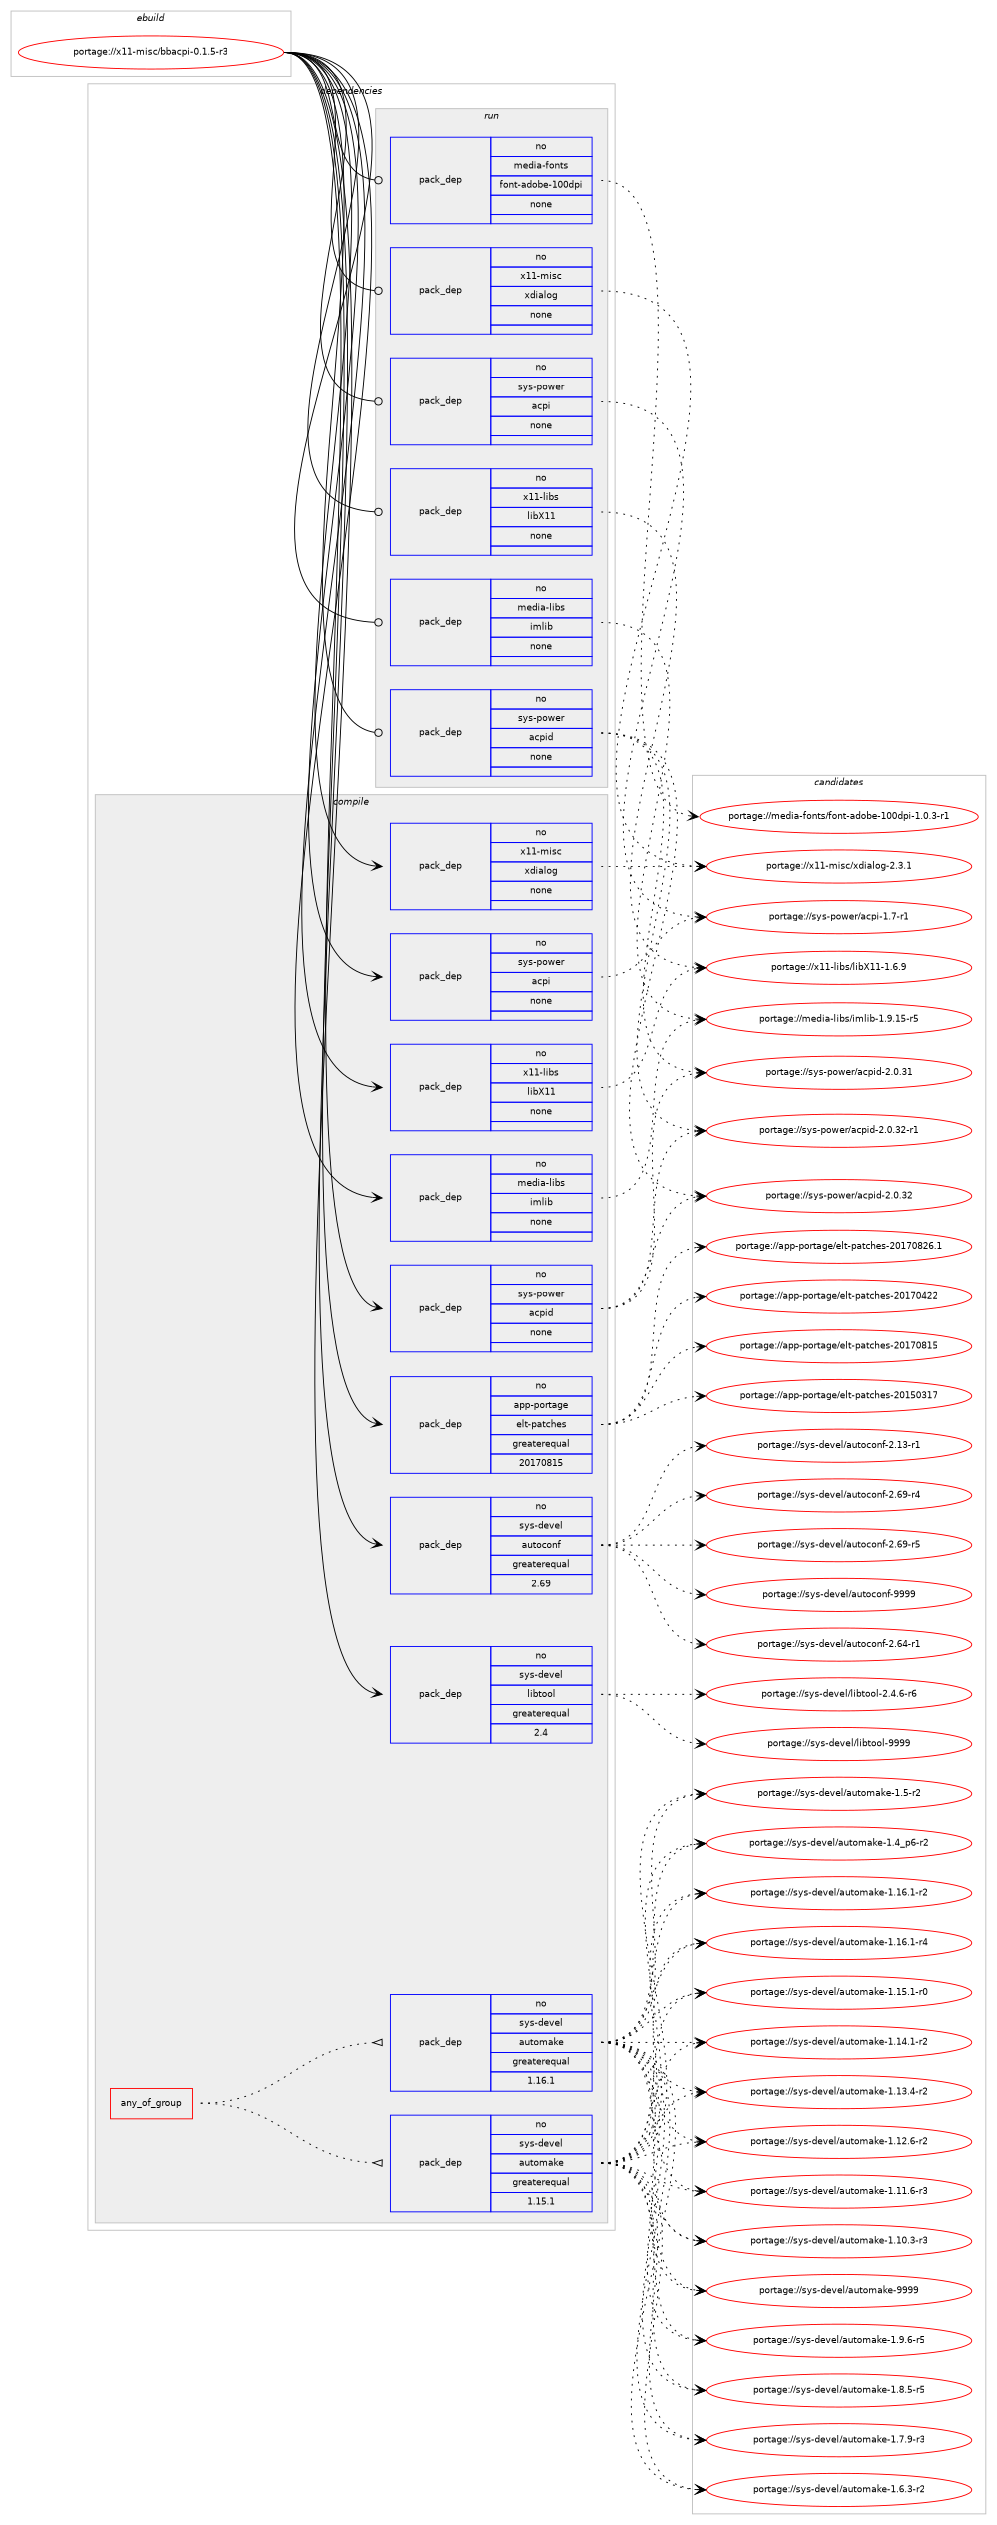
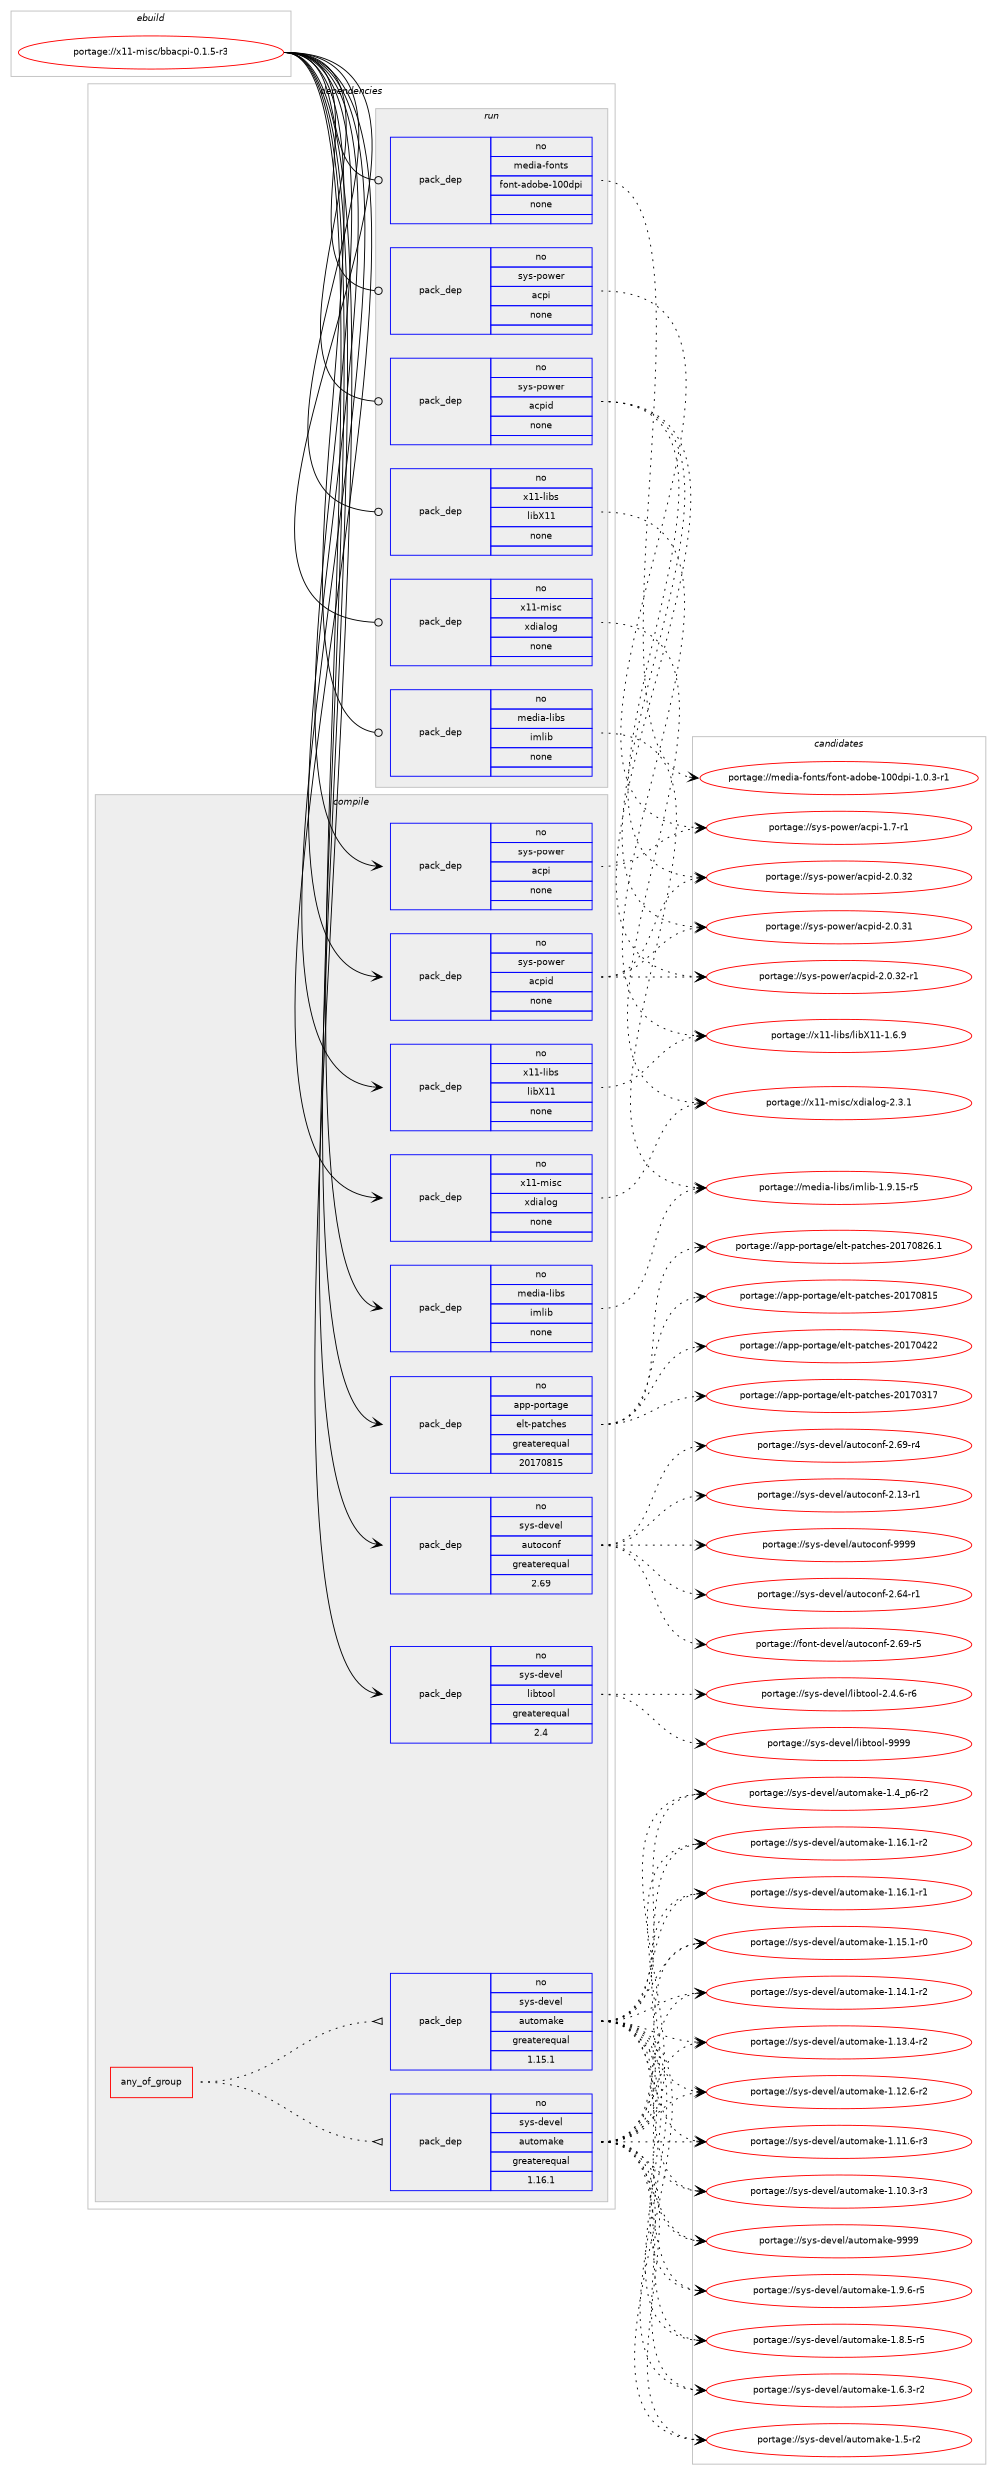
  digraph {
    compound=true
    concentrate=true
    fontname=Helvetica
    fontsize=10
    newrank=true
    rankdir=LR
    ranksep=1.5
    node [color=red fontname=Helvetica fontsize=10]
    edge [arrowhead=vee headport=w style=dotted tailport=e weight=100]
    n1 [label="portage://x11-misc/bbacpi-0.1.5-r3" width=4]
    n2 [color=blue label=<<TABLE BORDER="0" CELLBORDER="1" CELLSPACING="0" CELLPADDING="4" WIDTH="220"><TR><TD ROWSPAN="6" CELLPADDING="30">pack_dep</TD></TR><TR><TD WIDTH="110">no</TD></TR><TR><TD>sys-devel</TD></TR><TR><TD>automake</TD></TR><TR><TD>greaterequal</TD></TR><TR><TD>1.16.1</TD></TR></TABLE>> shape=none]
    n3 [color=blue label=<<TABLE BORDER="0" CELLBORDER="1" CELLSPACING="0" CELLPADDING="4" WIDTH="220"><TR><TD ROWSPAN="6" CELLPADDING="30">pack_dep</TD></TR><TR><TD WIDTH="110">no</TD></TR><TR><TD>sys-devel</TD></TR><TR><TD>automake</TD></TR><TR><TD>greaterequal</TD></TR><TR><TD>1.15.1</TD></TR></TABLE>> shape=none]
    n4 [label=<<TABLE BORDER="0" CELLBORDER="1" CELLSPACING="0" CELLPADDING="4"><TR><TD CELLPADDING="10">any_of_group</TD></TR></TABLE>> shape=none]
    n5 [color=blue label=<<TABLE BORDER="0" CELLBORDER="1" CELLSPACING="0" CELLPADDING="4" WIDTH="220"><TR><TD ROWSPAN="6" CELLPADDING="30">pack_dep</TD></TR><TR><TD WIDTH="110">no</TD></TR><TR><TD>app-portage</TD></TR><TR><TD>elt-patches</TD></TR><TR><TD>greaterequal</TD></TR><TR><TD>20170815</TD></TR></TABLE>> shape=none]
    n6 [color=blue label=<<TABLE BORDER="0" CELLBORDER="1" CELLSPACING="0" CELLPADDING="4" WIDTH="220"><TR><TD ROWSPAN="6" CELLPADDING="30">pack_dep</TD></TR><TR><TD WIDTH="110">no</TD></TR><TR><TD>media-libs</TD></TR><TR><TD>imlib</TD></TR><TR><TD>none</TD></TR><TR><TD></TD></TR></TABLE>> shape=none]
    n7 [color=blue label=<<TABLE BORDER="0" CELLBORDER="1" CELLSPACING="0" CELLPADDING="4" WIDTH="220"><TR><TD ROWSPAN="6" CELLPADDING="30">pack_dep</TD></TR><TR><TD WIDTH="110">no</TD></TR><TR><TD>sys-devel</TD></TR><TR><TD>autoconf</TD></TR><TR><TD>greaterequal</TD></TR><TR><TD>2.69</TD></TR></TABLE>> shape=none]
    n8 [color=blue label=<<TABLE BORDER="0" CELLBORDER="1" CELLSPACING="0" CELLPADDING="4" WIDTH="220"><TR><TD ROWSPAN="6" CELLPADDING="30">pack_dep</TD></TR><TR><TD WIDTH="110">no</TD></TR><TR><TD>sys-devel</TD></TR><TR><TD>libtool</TD></TR><TR><TD>greaterequal</TD></TR><TR><TD>2.4</TD></TR></TABLE>> shape=none]
    n9 [color=blue label=<<TABLE BORDER="0" CELLBORDER="1" CELLSPACING="0" CELLPADDING="4" WIDTH="220"><TR><TD ROWSPAN="6" CELLPADDING="30">pack_dep</TD></TR><TR><TD WIDTH="110">no</TD></TR><TR><TD>sys-power</TD></TR><TR><TD>acpi</TD></TR><TR><TD>none</TD></TR><TR><TD></TD></TR></TABLE>> shape=none]
    n10 [color=blue label=<<TABLE BORDER="0" CELLBORDER="1" CELLSPACING="0" CELLPADDING="4" WIDTH="220"><TR><TD ROWSPAN="6" CELLPADDING="30">pack_dep</TD></TR><TR><TD WIDTH="110">no</TD></TR><TR><TD>sys-power</TD></TR><TR><TD>acpid</TD></TR><TR><TD>none</TD></TR><TR><TD></TD></TR></TABLE>> shape=none]
    n11 [color=blue label=<<TABLE BORDER="0" CELLBORDER="1" CELLSPACING="0" CELLPADDING="4" WIDTH="220"><TR><TD ROWSPAN="6" CELLPADDING="30">pack_dep</TD></TR><TR><TD WIDTH="110">no</TD></TR><TR><TD>x11-libs</TD></TR><TR><TD>libX11</TD></TR><TR><TD>none</TD></TR><TR><TD></TD></TR></TABLE>> shape=none]
    n12 [color=blue label=<<TABLE BORDER="0" CELLBORDER="1" CELLSPACING="0" CELLPADDING="4" WIDTH="220"><TR><TD ROWSPAN="6" CELLPADDING="30">pack_dep</TD></TR><TR><TD WIDTH="110">no</TD></TR><TR><TD>x11-misc</TD></TR><TR><TD>xdialog</TD></TR><TR><TD>none</TD></TR><TR><TD></TD></TR></TABLE>> shape=none]
    n13 [color=blue label=<<TABLE BORDER="0" CELLBORDER="1" CELLSPACING="0" CELLPADDING="4" WIDTH="220"><TR><TD ROWSPAN="6" CELLPADDING="30">pack_dep</TD></TR><TR><TD WIDTH="110">no</TD></TR><TR><TD>media-fonts</TD></TR><TR><TD>font-adobe-100dpi</TD></TR><TR><TD>none</TD></TR><TR><TD></TD></TR></TABLE>> shape=none]
    n14 [color=blue label=<<TABLE BORDER="0" CELLBORDER="1" CELLSPACING="0" CELLPADDING="4" WIDTH="220"><TR><TD ROWSPAN="6" CELLPADDING="30">pack_dep</TD></TR><TR><TD WIDTH="110">no</TD></TR><TR><TD>media-libs</TD></TR><TR><TD>imlib</TD></TR><TR><TD>none</TD></TR><TR><TD></TD></TR></TABLE>> shape=none]
    n15 [color=blue label=<<TABLE BORDER="0" CELLBORDER="1" CELLSPACING="0" CELLPADDING="4" WIDTH="220"><TR><TD ROWSPAN="6" CELLPADDING="30">pack_dep</TD></TR><TR><TD WIDTH="110">no</TD></TR><TR><TD>sys-power</TD></TR><TR><TD>acpi</TD></TR><TR><TD>none</TD></TR><TR><TD></TD></TR></TABLE>> shape=none]
    n16 [color=blue label=<<TABLE BORDER="0" CELLBORDER="1" CELLSPACING="0" CELLPADDING="4" WIDTH="220"><TR><TD ROWSPAN="6" CELLPADDING="30">pack_dep</TD></TR><TR><TD WIDTH="110">no</TD></TR><TR><TD>sys-power</TD></TR><TR><TD>acpid</TD></TR><TR><TD>none</TD></TR><TR><TD></TD></TR></TABLE>> shape=none]
    n17 [color=blue label=<<TABLE BORDER="0" CELLBORDER="1" CELLSPACING="0" CELLPADDING="4" WIDTH="220"><TR><TD ROWSPAN="6" CELLPADDING="30">pack_dep</TD></TR><TR><TD WIDTH="110">no</TD></TR><TR><TD>x11-libs</TD></TR><TR><TD>libX11</TD></TR><TR><TD>none</TD></TR><TR><TD></TD></TR></TABLE>> shape=none]
    n18 [color=blue label=<<TABLE BORDER="0" CELLBORDER="1" CELLSPACING="0" CELLPADDING="4" WIDTH="220"><TR><TD ROWSPAN="6" CELLPADDING="30">pack_dep</TD></TR><TR><TD WIDTH="110">no</TD></TR><TR><TD>x11-misc</TD></TR><TR><TD>xdialog</TD></TR><TR><TD>none</TD></TR><TR><TD></TD></TR></TABLE>> shape=none]
    n19 [label="portage://sys-devel/automake-9999" width=4]
    n20 [label="portage://sys-devel/automake-1.9.6-r5" width=4]
    n21 [label="portage://sys-devel/automake-1.8.5-r5" width=4]
-   n22 [label="portage://sys-devel/automake-1.7.9-r3" width=4]
    n23 [label="portage://sys-devel/automake-1.6.3-r2" width=4]
    n24 [label="portage://sys-devel/automake-1.5-r2" width=4]
    n25 [label="portage://sys-devel/automake-1.4_p6-r2" width=4]
    n26 [label="portage://sys-devel/automake-1.16.1-r2" width=4]
-   n27 [label="portage://sys-devel/automake-1.16.1-r4" width=4]
+   n27 [label="portage://sys-devel/automake-1.16.1-r1" width=4]
    n28 [label="portage://sys-devel/automake-1.15.1-r0" width=4]
    n29 [label="portage://sys-devel/automake-1.14.1-r2" width=4]
    n30 [label="portage://sys-devel/automake-1.13.4-r2" width=4]
    n31 [label="portage://sys-devel/automake-1.12.6-r2" width=4]
    n32 [label="portage://sys-devel/automake-1.11.6-r3" width=4]
    n33 [label="portage://sys-devel/automake-1.10.3-r3" width=4]
    n34 [label="portage://app-portage/elt-patches-20170826.1" width=4]
    n35 [label="portage://app-portage/elt-patches-20170815" width=4]
    n36 [label="portage://app-portage/elt-patches-20170422" width=4]
-   n37 [label="portage://app-portage/elt-patches-20150317" width=4]
+   n37 [label="portage://app-portage/elt-patches-20170317" width=4]
    n38 [label="portage://media-libs/imlib-1.9.15-r5" width=4]
    n39 [label="portage://sys-devel/autoconf-9999" width=4]
-   n40 [label="portage://sys-devel/autoconf-2.69-r5" width=4]
+   n40 [label="portage://font-devel/autoconf-2.69-r5" width=4]
    n41 [label="portage://sys-devel/autoconf-2.69-r4" width=4]
    n42 [label="portage://sys-devel/autoconf-2.64-r1" width=4]
    n43 [label="portage://sys-devel/autoconf-2.13-r1" width=4]
    n44 [label="portage://sys-devel/libtool-9999" width=4]
    n45 [label="portage://sys-devel/libtool-2.4.6-r6" width=4]
    n46 [label="portage://sys-power/acpi-1.7-r1" width=4]
    n47 [label="portage://sys-power/acpid-2.0.32-r1" width=4]
    n48 [label="portage://sys-power/acpid-2.0.32" width=4]
    n49 [label="portage://sys-power/acpid-2.0.31" width=4]
    n50 [label="portage://x11-libs/libX11-1.6.9" width=4]
    n51 [label="portage://x11-misc/xdialog-2.3.1" width=4]
    n52 [label="portage://media-fonts/font-adobe-100dpi-1.0.3-r1" width=4]
    subgraph cluster_1 {
      color=gray
      label=<<i>ebuild</i>>
      rank=same
      n1
    }
    subgraph cluster_2 {
      color=gray
      label=<<i>dependencies</i>>
      subgraph cluster_3 {
        color=gray
        fillcolor="#eeeeee"
        label=<<i>compile</i>>
        style=filled
        subgraph sub_4 {
          color=gray
          fillcolor="#eeeeee"
          label=<<i>compile</i>>
          style=filled
          n4
          subgraph sub_5 {
            color=gray
            fillcolor="#eeeeee"
            label=<<i>compile</i>>
            style=filled
            n2
          }
          subgraph sub_6 {
            color=gray
            fillcolor="#eeeeee"
            label=<<i>compile</i>>
            style=filled
            n3
          }
        }
        subgraph sub_7 {
          color=gray
          fillcolor="#eeeeee"
          label=<<i>compile</i>>
          style=filled
          n5
        }
        subgraph sub_8 {
          color=gray
          fillcolor="#eeeeee"
          label=<<i>compile</i>>
          style=filled
          n6
        }
        subgraph sub_9 {
          color=gray
          fillcolor="#eeeeee"
          label=<<i>compile</i>>
          style=filled
          n7
        }
        subgraph sub_10 {
          color=gray
          fillcolor="#eeeeee"
          label=<<i>compile</i>>
          style=filled
          n8
        }
        subgraph sub_11 {
          color=gray
          fillcolor="#eeeeee"
          label=<<i>compile</i>>
          style=filled
          n9
        }
        subgraph sub_12 {
          color=gray
          fillcolor="#eeeeee"
          label=<<i>compile</i>>
          style=filled
          n10
        }
        subgraph sub_13 {
          color=gray
          fillcolor="#eeeeee"
          label=<<i>compile</i>>
          style=filled
          n11
        }
        subgraph sub_14 {
          color=gray
          fillcolor="#eeeeee"
          label=<<i>compile</i>>
          style=filled
          n12
        }
      }
      subgraph cluster_15 {
        color=gray
        fillcolor="#eeeeee"
        label=<<i>compile and run</i>>
        style=filled
      }
      subgraph cluster_16 {
        color=gray
        fillcolor="#eeeeee"
        label=<<i>run</i>>
        style=filled
        subgraph sub_17 {
          color=gray
          fillcolor="#eeeeee"
          label=<<i>run</i>>
          style=filled
          n13
        }
        subgraph sub_18 {
          color=gray
          fillcolor="#eeeeee"
          label=<<i>run</i>>
          style=filled
          n14
        }
        subgraph sub_19 {
          color=gray
          fillcolor="#eeeeee"
          label=<<i>run</i>>
          style=filled
          n15
        }
        subgraph sub_20 {
          color=gray
          fillcolor="#eeeeee"
          label=<<i>run</i>>
          style=filled
          n16
        }
        subgraph sub_21 {
          color=gray
          fillcolor="#eeeeee"
          label=<<i>run</i>>
          style=filled
          n17
        }
        subgraph sub_22 {
          color=gray
          fillcolor="#eeeeee"
          label=<<i>run</i>>
          style=filled
          n18
        }
      }
    }
    subgraph cluster_23 {
      color=gray
      label=<<i>candidates</i>>
      rank=same
      subgraph sub_24 {
        color=black
        label=<<i>candidates</i>>
        nodesep=1
        rank=same
        n19
        n20
        n21
-       n22
        n23
        n24
        n25
        n26
        n27
        n28
        n29
        n30
        n31
        n32
        n33
      }
      subgraph sub_25 {
        color=black
        label=<<i>candidates</i>>
        nodesep=1
        rank=same
        n19
        n20
        n21
-       n22
        n23
        n24
        n25
        n26
        n27
        n28
        n29
        n30
        n31
        n32
        n33
      }
      subgraph sub_26 {
        color=black
        label=<<i>candidates</i>>
        nodesep=1
        rank=same
        n34
        n35
        n36
        n37
      }
      subgraph sub_27 {
        color=black
        label=<<i>candidates</i>>
        nodesep=1
        rank=same
        n38
      }
      subgraph sub_28 {
        color=black
        label=<<i>candidates</i>>
        nodesep=1
        rank=same
        n39
        n40
        n41
        n42
        n43
      }
      subgraph sub_29 {
        color=black
        label=<<i>candidates</i>>
        nodesep=1
        rank=same
        n44
        n45
      }
      subgraph sub_30 {
        color=black
        label=<<i>candidates</i>>
        nodesep=1
        rank=same
        n46
      }
      subgraph sub_31 {
        color=black
        label=<<i>candidates</i>>
        nodesep=1
        rank=same
        n47
        n48
        n49
      }
      subgraph sub_32 {
        color=black
        label=<<i>candidates</i>>
        nodesep=1
        rank=same
        n50
      }
      subgraph sub_33 {
        color=black
        label=<<i>candidates</i>>
        nodesep=1
        rank=same
        n51
      }
      subgraph sub_34 {
        color=black
        label=<<i>candidates</i>>
        nodesep=1
        rank=same
        n52
      }
      subgraph sub_35 {
        color=black
        label=<<i>candidates</i>>
        nodesep=1
        rank=same
        n38
      }
      subgraph sub_36 {
        color=black
        label=<<i>candidates</i>>
        nodesep=1
        rank=same
        n46
      }
      subgraph sub_37 {
        color=black
        label=<<i>candidates</i>>
        nodesep=1
        rank=same
        n47
        n48
        n49
      }
      subgraph sub_38 {
        color=black
        label=<<i>candidates</i>>
        nodesep=1
        rank=same
        n50
      }
      subgraph sub_39 {
        color=black
        label=<<i>candidates</i>>
        nodesep=1
        rank=same
        n51
      }
    }
    n1 -> n5 [style=solid weight=20]
    n1 -> n6 [style=solid weight=20]
    n1 -> n7 [style=solid weight=20]
    n1 -> n8 [style=solid weight=20]
    n1 -> n9 [style=solid weight=20]
    n1 -> n10 [style=solid weight=20]
    n1 -> n11 [style=solid weight=20]
    n1 -> n12 [style=solid weight=20]
    n1 -> n13 [arrowhead=odot style=solid weight=20]
    n1 -> n14 [arrowhead=odot style=solid weight=20]
    n1 -> n15 [arrowhead=odot style=solid weight=20]
    n1 -> n16 [arrowhead=odot style=solid weight=20]
    n1 -> n17 [arrowhead=odot style=solid weight=20]
    n1 -> n18 [arrowhead=odot style=solid weight=20]
    n2 -> n19
    n2 -> n20
    n2 -> n21
-   n2 -> n22
    n2 -> n23
    n2 -> n24
    n2 -> n25
    n2 -> n26
    n2 -> n27
    n2 -> n28
    n2 -> n29
    n2 -> n30
    n2 -> n31
    n2 -> n32
    n2 -> n33
    n3 -> n19
    n3 -> n20
    n3 -> n21
-   n3 -> n22
    n3 -> n23
    n3 -> n24
    n3 -> n25
    n3 -> n26
    n3 -> n27
    n3 -> n28
    n3 -> n29
    n3 -> n30
    n3 -> n31
    n3 -> n32
    n3 -> n33
    n4 -> n2 [arrowhead=oinv weight=20]
    n4 -> n3 [arrowhead=oinv weight=20]
    n5 -> n34
    n5 -> n35
    n5 -> n36
    n5 -> n37
    n6 -> n38
    n7 -> n39
    n7 -> n40
    n7 -> n41
    n7 -> n42
    n7 -> n43
    n8 -> n44
    n8 -> n45
    n9 -> n46
    n10 -> n47
    n10 -> n48
    n10 -> n49
    n11 -> n50
    n12 -> n51
    n13 -> n52
    n14 -> n38
    n15 -> n46
    n16 -> n47
    n16 -> n48
    n16 -> n49
    n17 -> n50
    n18 -> n51
  }
